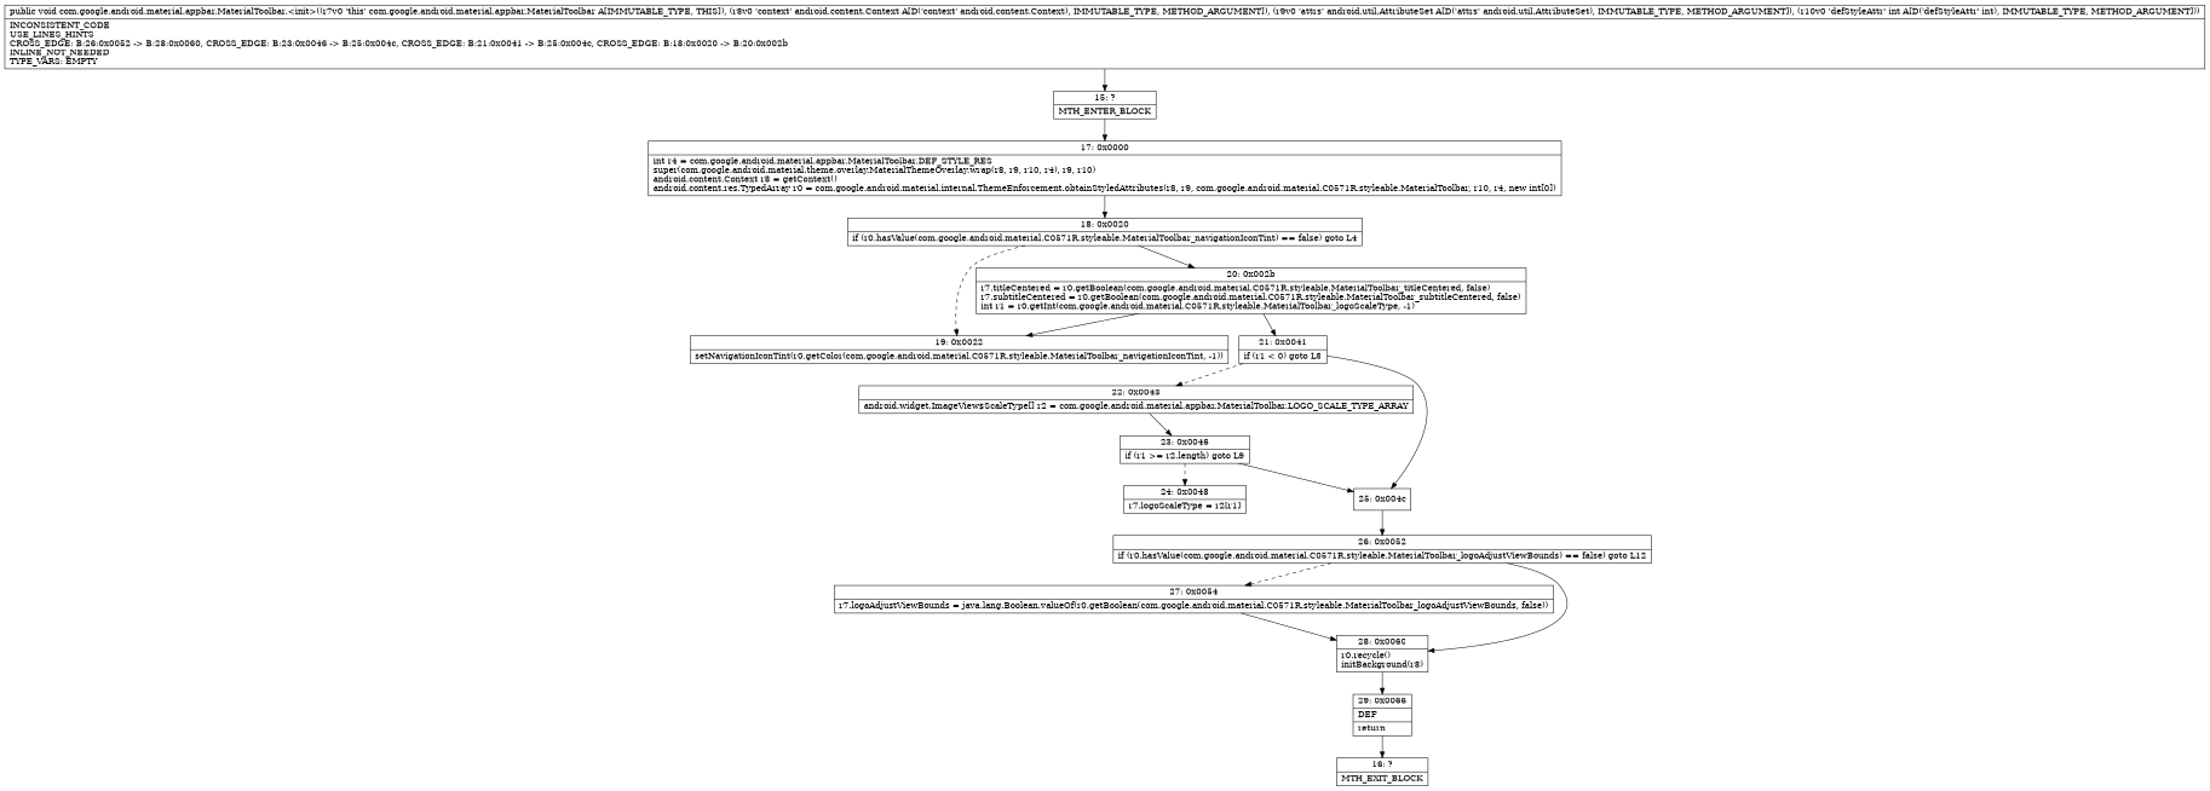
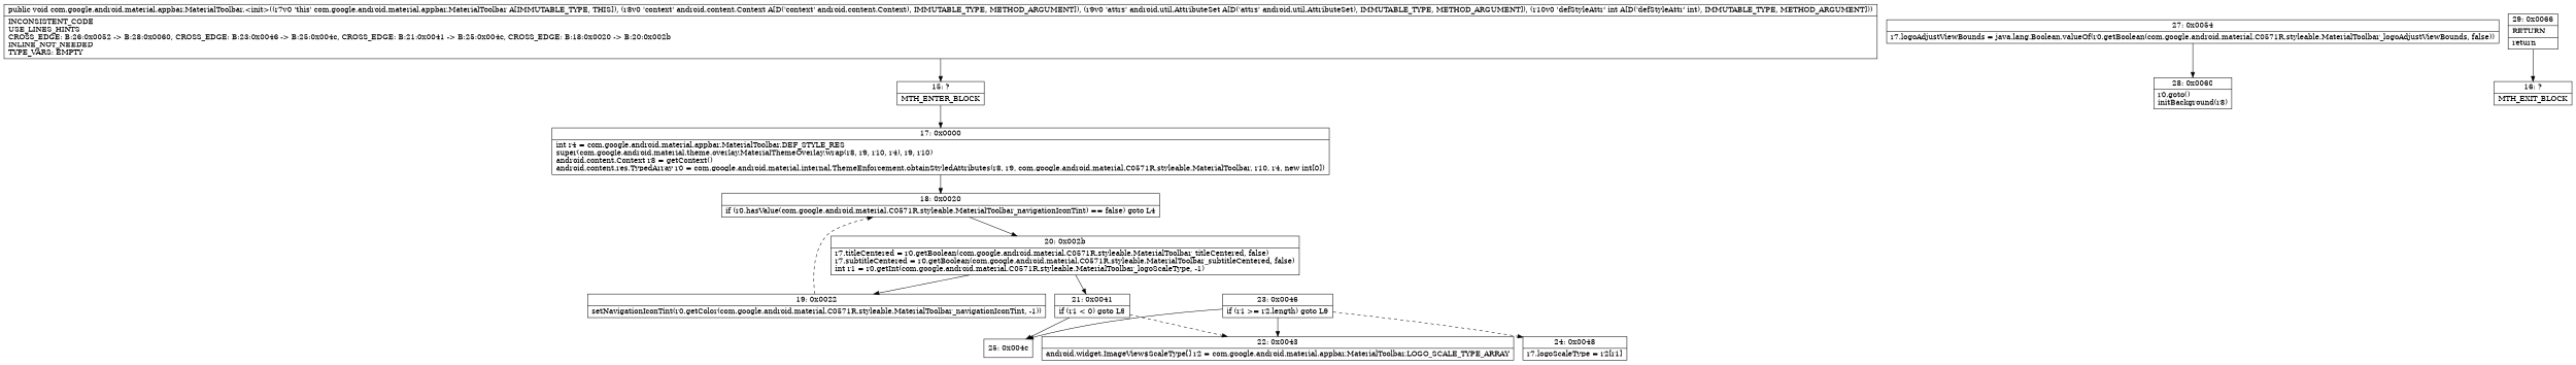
  digraph {
    node [shape=record]
    n1 [label="{15\:\ ?|MTH_ENTER_BLOCK\l}"]
    n2 [label="{17\:\ 0x0000|int r4 = com.google.android.material.appbar.MaterialToolbar.DEF_STYLE_RES\lsuper(com.google.android.material.theme.overlay.MaterialThemeOverlay.wrap(r8, r9, r10, r4), r9, r10)\landroid.content.Context r8 = getContext()\landroid.content.res.TypedArray r0 = com.google.android.material.internal.ThemeEnforcement.obtainStyledAttributes(r8, r9, com.google.android.material.C0571R.styleable.MaterialToolbar, r10, r4, new int[0])\l}"]
    n3 [label="{18\:\ 0x0020|if (r0.hasValue(com.google.android.material.C0571R.styleable.MaterialToolbar_navigationIconTint) == false) goto L4\l}"]
    n4 [label="{19\:\ 0x0022|setNavigationIconTint(r0.getColor(com.google.android.material.C0571R.styleable.MaterialToolbar_navigationIconTint, \-1))\l}"]
    n5 [label="{20\:\ 0x002b|r7.titleCentered = r0.getBoolean(com.google.android.material.C0571R.styleable.MaterialToolbar_titleCentered, false)\lr7.subtitleCentered = r0.getBoolean(com.google.android.material.C0571R.styleable.MaterialToolbar_subtitleCentered, false)\lint r1 = r0.getInt(com.google.android.material.C0571R.styleable.MaterialToolbar_logoScaleType, \-1)\l}"]
    n6 [label="{21\:\ 0x0041|if (r1 \< 0) goto L9\l}"]
    n7 [label="{22\:\ 0x0043|android.widget.ImageView$ScaleType[] r2 = com.google.android.material.appbar.MaterialToolbar.LOGO_SCALE_TYPE_ARRAY\l}"]
    n8 [label="{25\:\ 0x004c}"]
    n9 [label="{23\:\ 0x0046|if (r1 \>= r2.length) goto L9\l}"]
-   n10 [label="{26\:\ 0x0052|if (r0.hasValue(com.google.android.material.C0571R.styleable.MaterialToolbar_logoAdjustViewBounds) == false) goto L12\l}"]
    n11 [label="{24\:\ 0x0048|r7.logoScaleType = r2[r1]\l}"]
    n12 [label="{27\:\ 0x0054|r7.logoAdjustViewBounds = java.lang.Boolean.valueOf(r0.getBoolean(com.google.android.material.C0571R.styleable.MaterialToolbar_logoAdjustViewBounds, false))\l}"]
-   n13 [label="{28\:\ 0x0060|r0.recycle()\linitBackground(r8)\l}"]
-   n14 [label="{29\:\ 0x0066|DEF\l|return\l}"]
+   n13 [label="{28\:\ 0x0060|r0.goto()\linitBackground(r8)\l}"]
+   n14 [label="{29\:\ 0x0066|RETURN\l|return\l}"]
    n15 [label="{16\:\ ?|MTH_EXIT_BLOCK\l}"]
    n16 [label="{public void com.google.android.material.appbar.MaterialToolbar.\<init\>((r7v0 'this' com.google.android.material.appbar.MaterialToolbar A[IMMUTABLE_TYPE, THIS]), (r8v0 'context' android.content.Context A[D('context' android.content.Context), IMMUTABLE_TYPE, METHOD_ARGUMENT]), (r9v0 'attrs' android.util.AttributeSet A[D('attrs' android.util.AttributeSet), IMMUTABLE_TYPE, METHOD_ARGUMENT]), (r10v0 'defStyleAttr' int A[D('defStyleAttr' int), IMMUTABLE_TYPE, METHOD_ARGUMENT]))  | INCONSISTENT_CODE\lUSE_LINES_HINTS\lCROSS_EDGE: B:26:0x0052 \-\> B:28:0x0060, CROSS_EDGE: B:23:0x0046 \-\> B:25:0x004c, CROSS_EDGE: B:21:0x0041 \-\> B:25:0x004c, CROSS_EDGE: B:18:0x0020 \-\> B:20:0x002b\lINLINE_NOT_NEEDED\lTYPE_VARS: EMPTY\l}"]
    n1 -> n2
    n2 -> n3
-   n3 -> n4 [style=dashed]
+   n4 -> n3 [style=dashed]
    n3 -> n5
    n5 -> n4
    n5 -> n6
    n6 -> n7 [style=dashed]
    n6 -> n8
-   n7 -> n9
-   n8 -> n10
+   n9 -> n7
    n9 -> n8
    n9 -> n11 [style=dashed]
-   n10 -> n12 [style=dashed]
-   n10 -> n13
    n12 -> n13
-   n13 -> n14
    n14 -> n15
    n16 -> n1
  }
